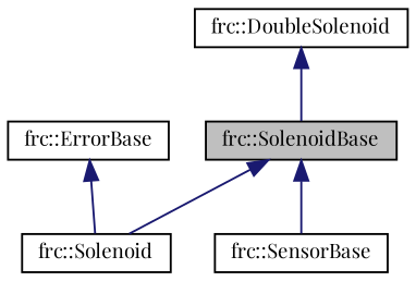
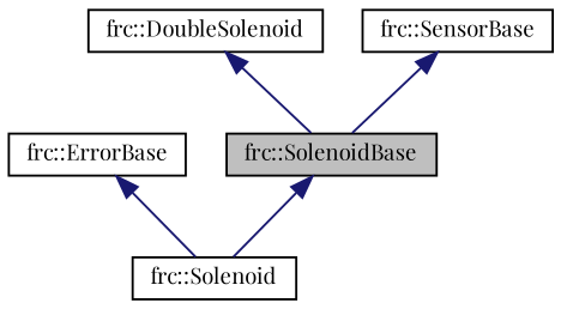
  digraph {
    fontname="Playfair Display"
    node [color=black fillcolor=white fontname="Playfair Display" fontsize=10 shape=record style=filled]
    edge [color=midnightblue dir=back fontname="Playfair Display" fontsize=10 labelfontname=Helvetica labelfontsize=10 style=solid]
    n1 [fillcolor=grey75 fontcolor=black height=0.2 label="frc::SolenoidBase" width=0.4]
    n2 [height=0.2 label="frc::Solenoid" width=0.4]
    n3 [height=0.2 label="frc::DoubleSolenoid" width=0.4]
    n4 [height=0.2 label="frc::SensorBase" width=0.4]
    n5 [height=0.2 label="frc::ErrorBase" width=0.4]
    n1 -> n2
    n3 -> n1
-   n1 -> n4
+   n4 -> n1
    n5 -> n2
  }
